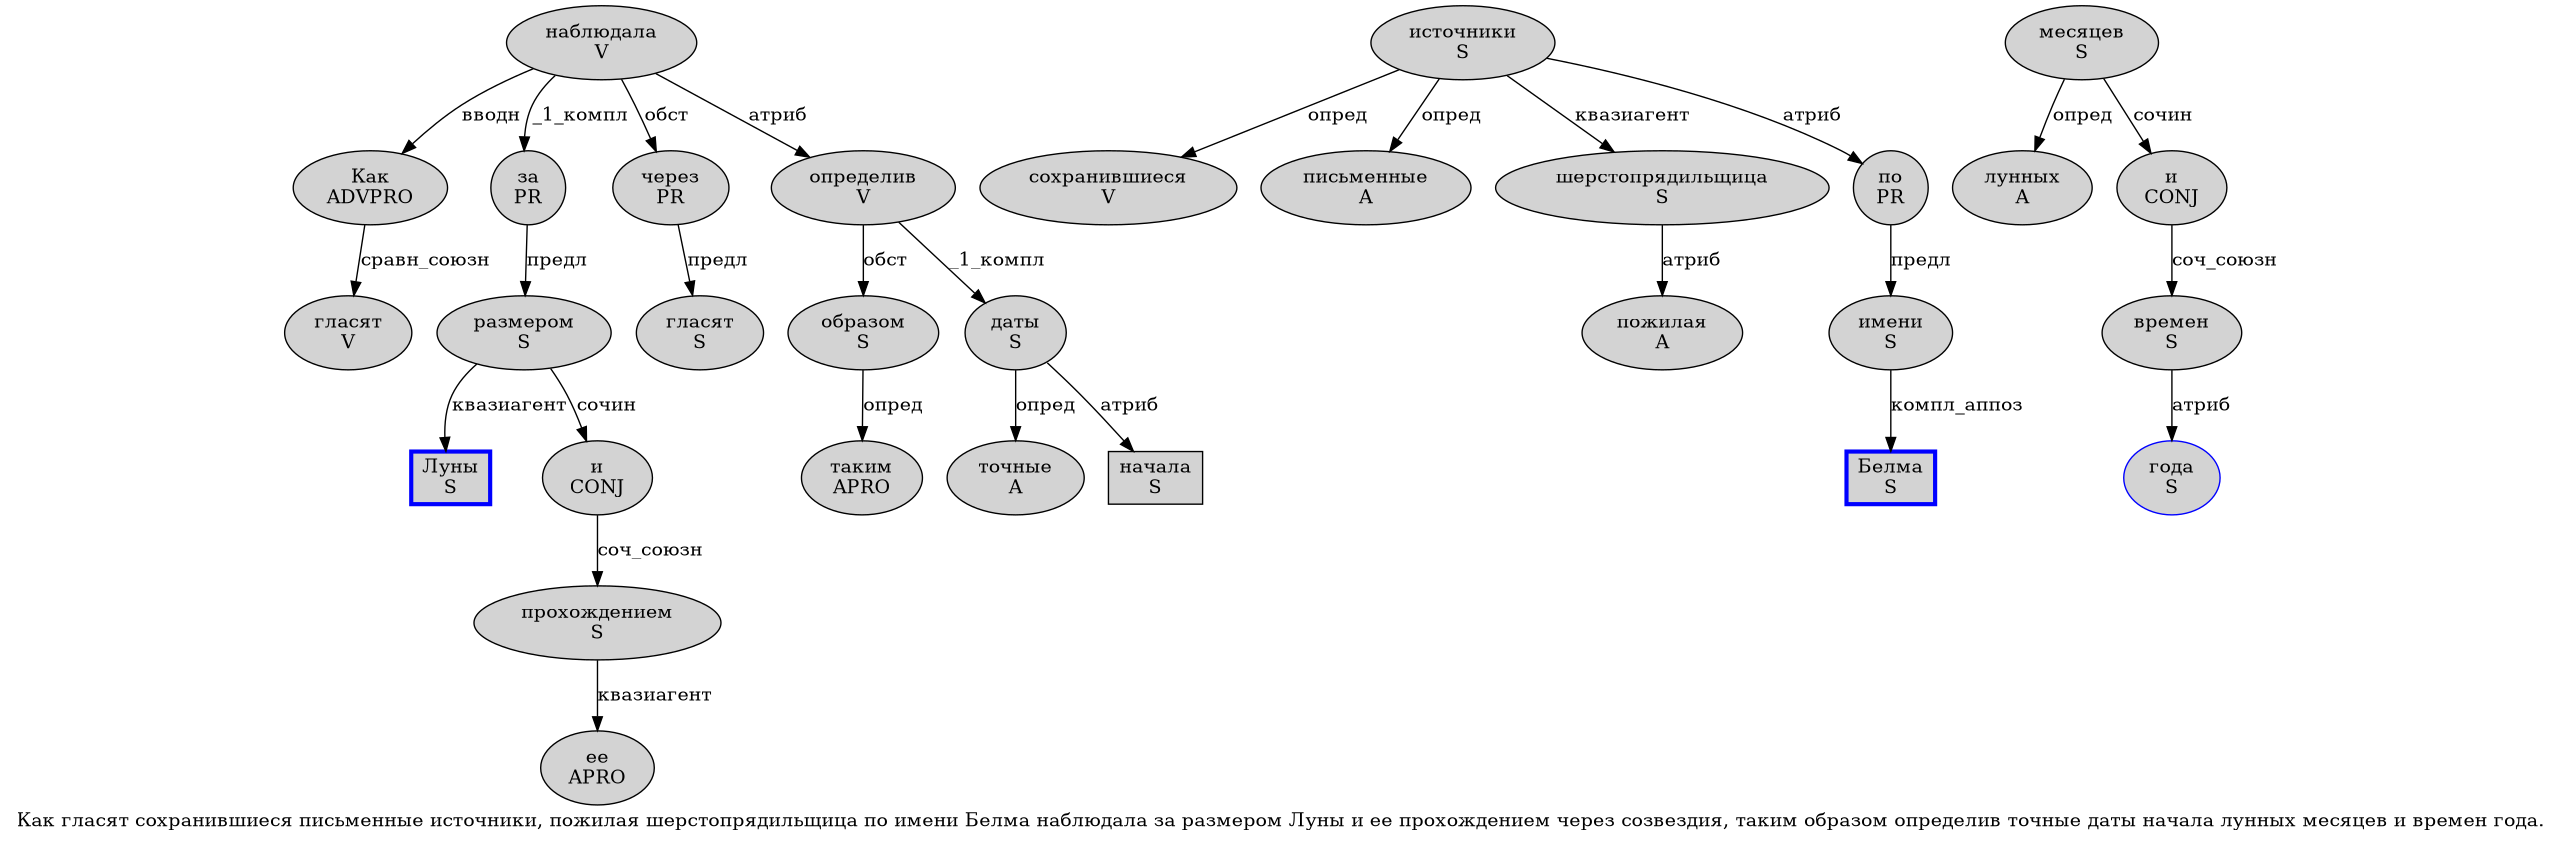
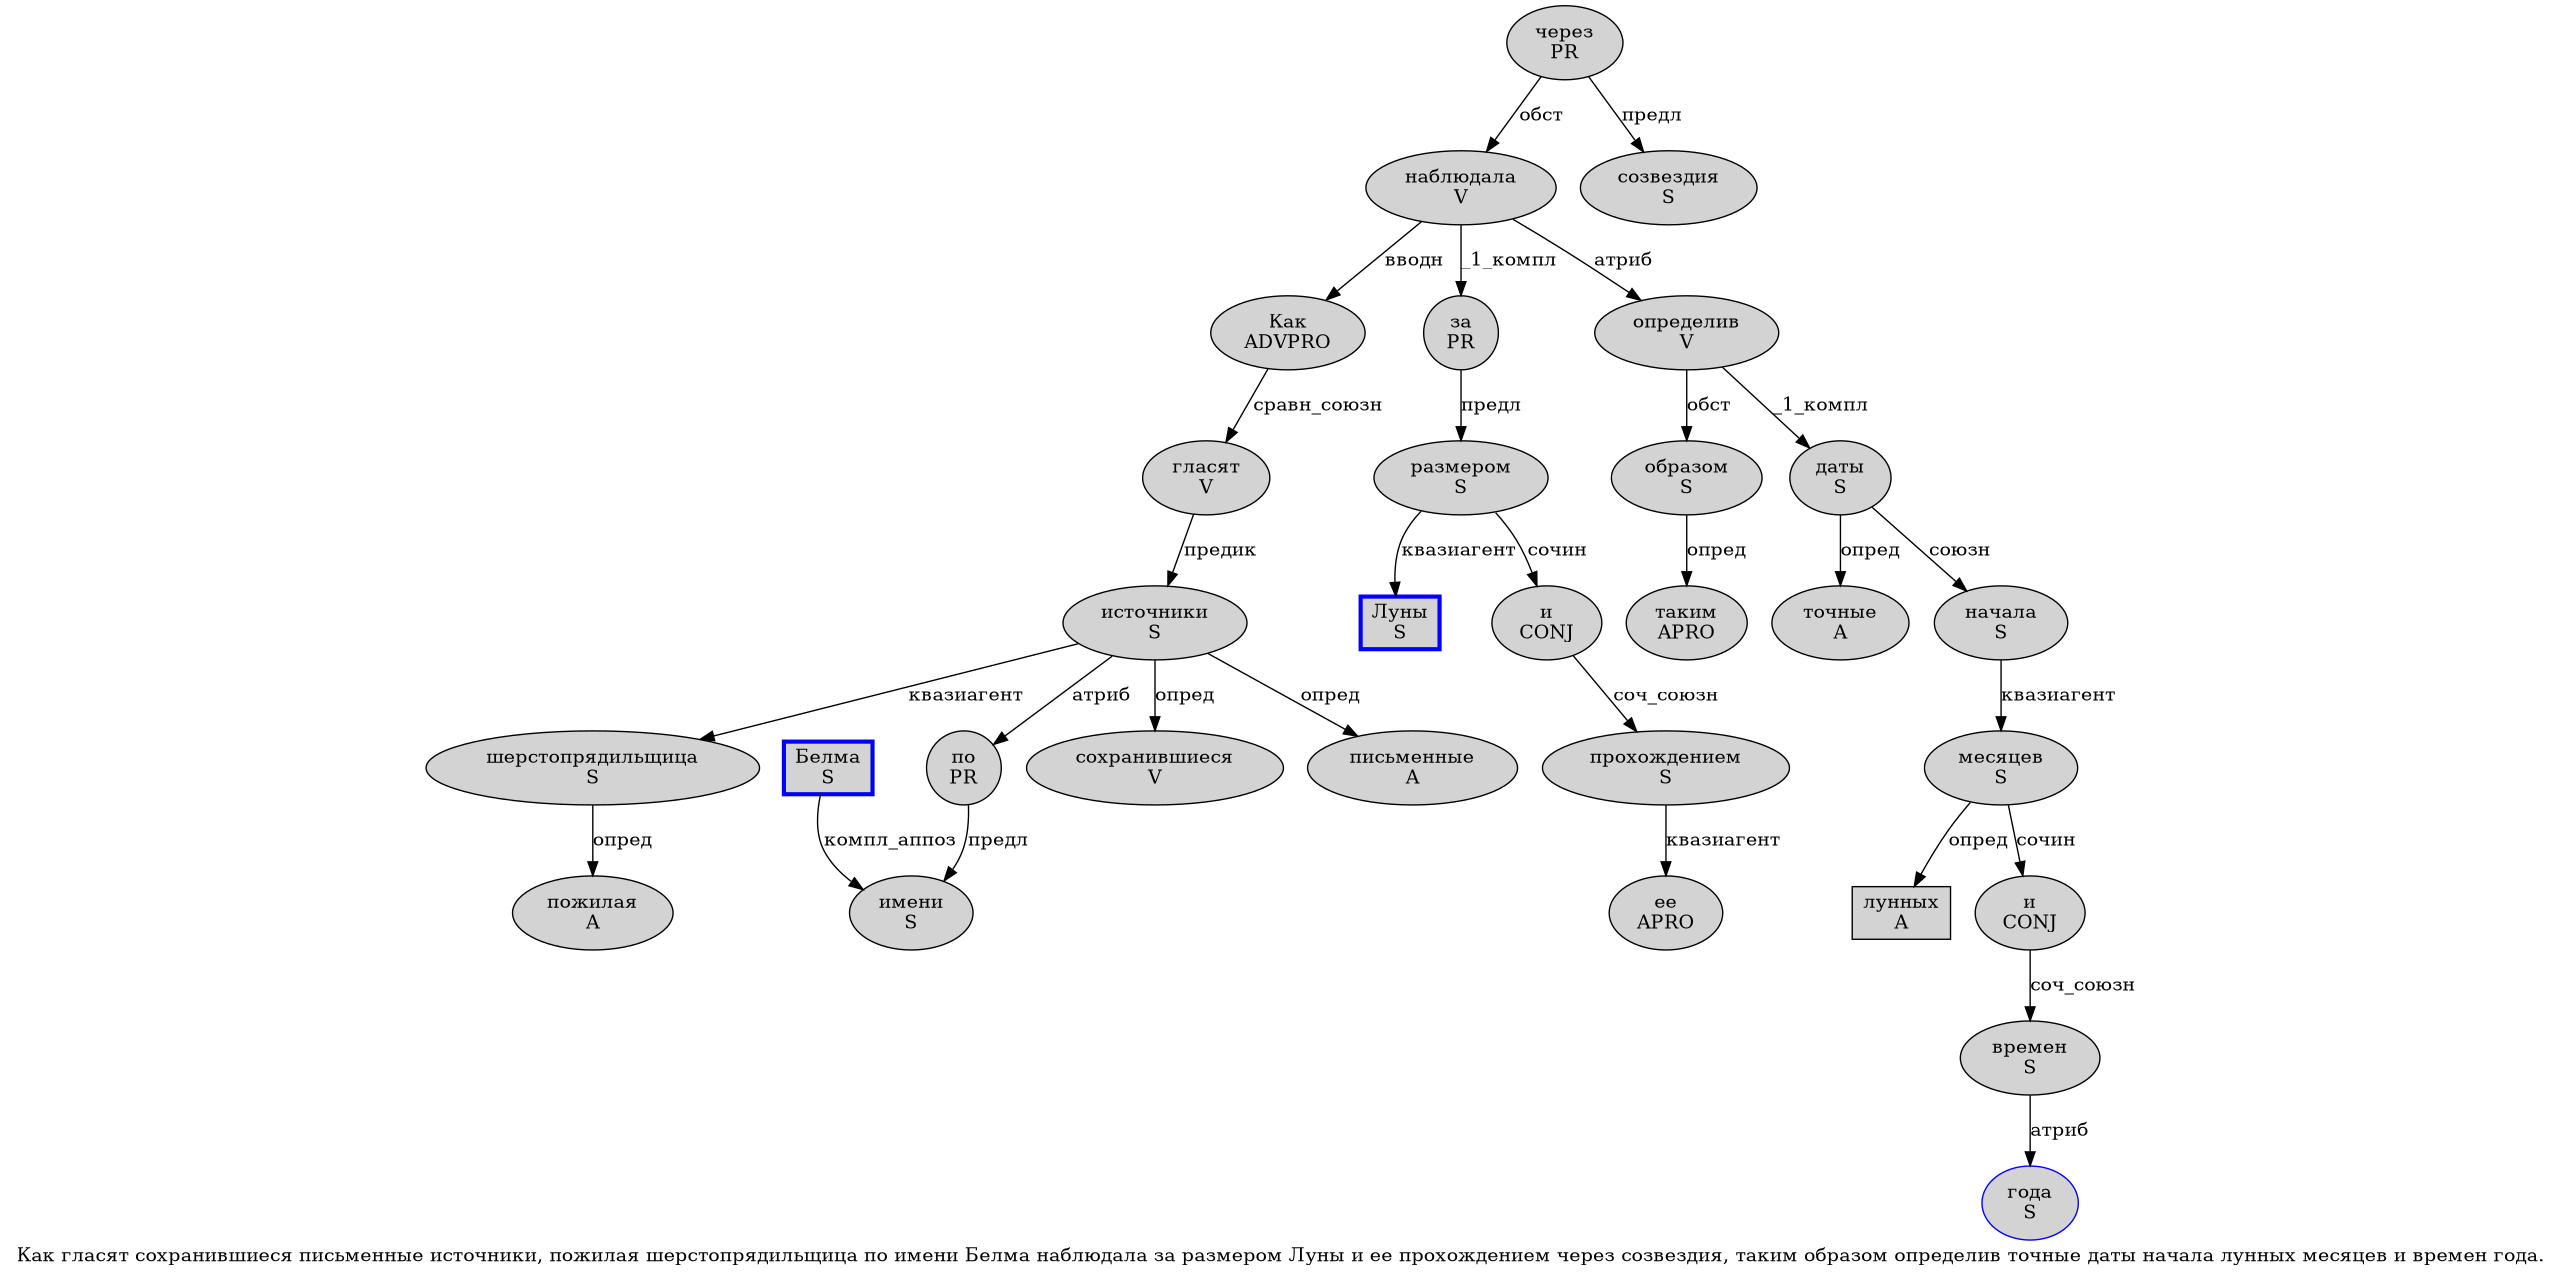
  digraph {
    label="Как гласят сохранившиеся письменные источники, пожилая шерстопрядильщица по имени Белма наблюдала за размером Луны и ее прохождением через созвездия, таким образом определив точные даты начала лунных месяцев и времен года."
    node [fillcolor=lightgray penwidth=1 shape=ellipse style=filled]
    n1 [label="Как\nADVPRO"]
    n2 [label="гласят\nV"]
    n3 [label="источники\nS"]
    n4 [label="сохранившиеся\nV"]
    n5 [label="письменные\nA"]
    n6 [label="шерстопрядильщица\nS"]
    n7 [label="по\nPR"]
    n8 [label="пожилая\nA"]
    n9 [label="имени\nS"]
    n10 [color=blue label="Белма\nS" penwidth=3 shape=box]
    n11 [label="наблюдала\nV"]
    n12 [label="за\nPR"]
    n13 [label="через\nPR"]
    n14 [label="определив\nV"]
    n15 [label="размером\nS"]
-   n16 [label="гласят\nS"]
+   n16 [label="созвездия\nS"]
    n17 [label="образом\nS"]
    n18 [label="даты\nS"]
    n19 [color=blue label="Луны\nS" penwidth=3 shape=box]
    n20 [label="и\nCONJ"]
    n21 [label="прохождением\nS"]
    n22 [label="ее\nAPRO"]
    n23 [label="таким\nAPRO"]
    n24 [label="точные\nA"]
-   n25 [label="начала\nS" shape=box]
+   n25 [label="начала\nS"]
    n26 [label="месяцев\nS"]
-   n27 [label="лунных\nA"]
+   n27 [label="лунных\nA" shape=box]
    n28 [label="и\nCONJ"]
    n29 [label="времен\nS"]
    n30 [color=blue label="года\nS"]
    n1 -> n2 [label="сравн_союзн"]
+   n2 -> n3 [label="предик"]
    n3 -> n4 [label="опред"]
    n3 -> n5 [label="опред"]
    n3 -> n6 [label="квазиагент"]
    n3 -> n7 [label="атриб"]
-   n6 -> n8 [label="атриб"]
+   n6 -> n8 [label="опред"]
    n7 -> n9 [label="предл"]
-   n9 -> n10 [label="компл_аппоз"]
+   n10 -> n9 [label="компл_аппоз"]
    n11 -> n1 [label="вводн"]
    n11 -> n12 [label="_1_компл"]
-   n11 -> n13 [label="обст"]
+   n13 -> n11 [label="обст"]
    n11 -> n14 [label="атриб"]
    n12 -> n15 [label="предл"]
    n13 -> n16 [label="предл"]
    n14 -> n17 [label="обст"]
    n14 -> n18 [label="_1_компл"]
    n15 -> n19 [label="квазиагент"]
    n15 -> n20 [label="сочин"]
    n17 -> n23 [label="опред"]
    n18 -> n24 [label="опред"]
-   n18 -> n25 [label="атриб"]
+   n18 -> n25 [label="союзн"]
    n20 -> n21 [label="соч_союзн"]
    n21 -> n22 [label="квазиагент"]
+   n25 -> n26 [label="квазиагент"]
    n26 -> n27 [label="опред"]
    n26 -> n28 [label="сочин"]
    n28 -> n29 [label="соч_союзн"]
    n29 -> n30 [label="атриб"]
  }
